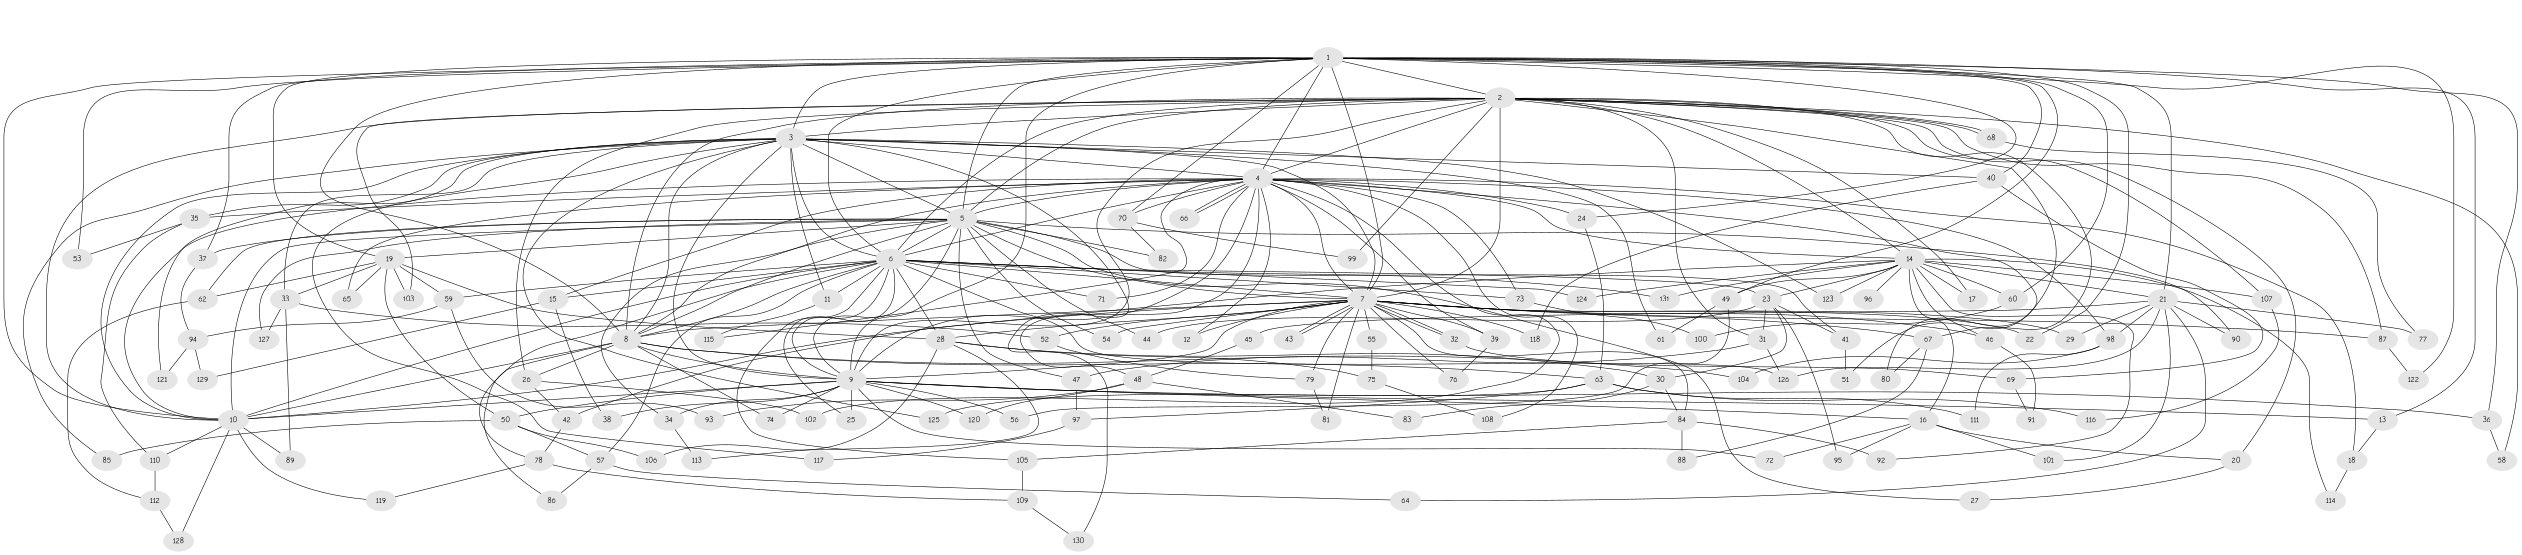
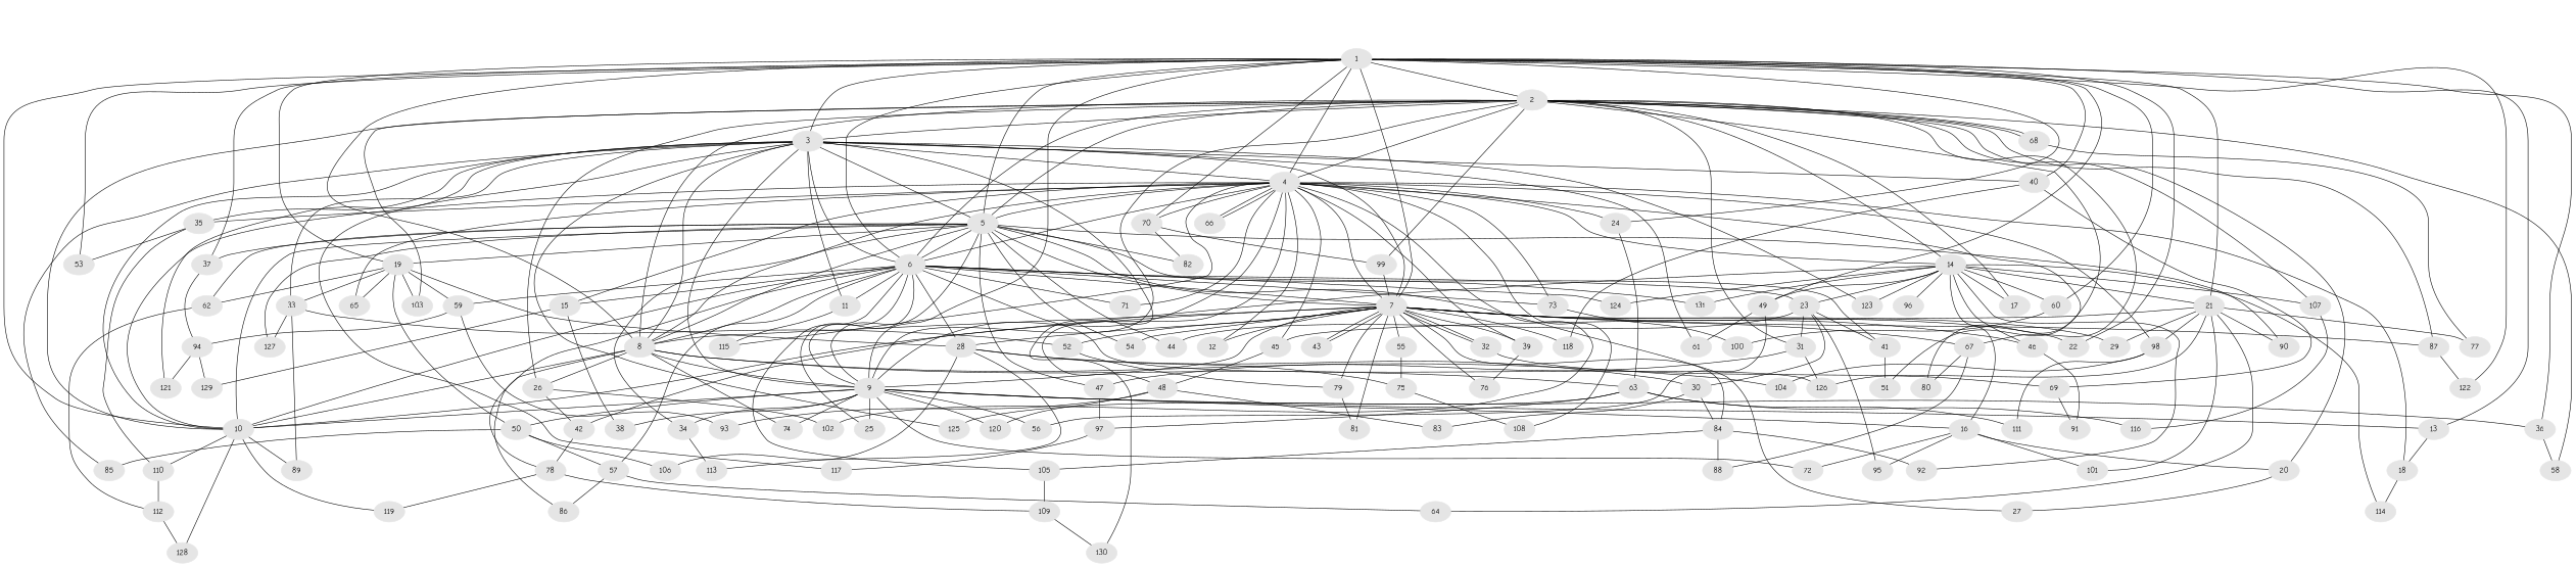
  graph {
    fontname="Comic Neue"
    node [color=gray90 fontname="Comic Neue" style=filled]
    edge [fontname="Comic Neue"]
    1
    2
    3
    4
    5
    6
    7
    8
    9
    10
    13
    19
    21
    22
    24
    36
    37
    40
    49
    53
    60
    70
    122
    14
    17
    20
    26
    31
    51
    58
    67
    68
    87
    99
    103
    107
    11
    33
    35
    61
    85
    117
    121
    123
    125
    130
    12
    15
    18
    39
    45
    48
    65
    66
    71
    73
    80
    98
    102
    108
    115
    27
    34
    41
    44
    47
    54
    62
    82
    90
    127
    23
    25
    28
    57
    59
    78
    105
    124
    126
    131
    29
    32
    43
    46
    52
    55
    76
    79
    81
    84
    118
    63
    74
    86
    104
    16
    38
    50
    56
    72
    120
    89
    110
    119
    128
    101
    64
    77
    94
    69
    100
    42
    92
    96
    114
    88
    116
    129
    83
    93
    111
    113
    97
    112
    95
    30
    75
    106
    109
    91
    1 -- 2
    1 -- 3
    1 -- 4
    1 -- 5
    1 -- 6
    1 -- 7
    1 -- 8
    1 -- 9
    1 -- 10
    1 -- 13
    1 -- 19
    1 -- 21
    1 -- 22
    1 -- 24
    1 -- 36
    1 -- 37
    1 -- 40
    1 -- 49
    1 -- 53
    1 -- 60
    1 -- 70
    1 -- 122
    2 -- 3
    2 -- 4
    2 -- 5
    2 -- 6
-   2 -- 7
+   99 -- 7
    2 -- 8
    2 -- 9
    2 -- 10
    2 -- 14
    2 -- 17
    2 -- 20
    2 -- 26
    2 -- 31
    2 -- 51
    2 -- 58
    2 -- 67
    2 -- 68
    2 -- 68
    2 -- 87
    2 -- 99
    2 -- 103
    2 -- 107
    3 -- 4
    3 -- 5
    3 -- 6
    3 -- 7
    3 -- 8
    3 -- 9
    3 -- 10
    3 -- 40
    3 -- 11
    3 -- 33
    3 -- 35
    3 -- 61
    3 -- 85
    3 -- 117
    3 -- 121
    3 -- 123
    3 -- 125
    3 -- 130
    4 -- 5
    4 -- 6
    4 -- 7
    4 -- 8
    4 -- 9
    4 -- 10
    4 -- 24
    4 -- 70
    4 -- 14
    4 -- 35
    4 -- 12
    4 -- 15
    4 -- 18
    4 -- 39
+   4 -- 45
    4 -- 48
    4 -- 65
    4 -- 66
    4 -- 66
    4 -- 71
    4 -- 73
    4 -- 80
    4 -- 98
    4 -- 102
    4 -- 108
    4 -- 115
    5 -- 6
    5 -- 7
    5 -- 8
    5 -- 9
    5 -- 10
    5 -- 19
    5 -- 37
    5 -- 27
    5 -- 34
    5 -- 41
    5 -- 44
    5 -- 47
    5 -- 54
    5 -- 62
    5 -- 82
    5 -- 90
    5 -- 127
    6 -- 7
    6 -- 8
    6 -- 9
    6 -- 10
    6 -- 11
    6 -- 15
    6 -- 71
    6 -- 73
    6 -- 23
    6 -- 25
    6 -- 28
    6 -- 57
    6 -- 59
    6 -- 78
    6 -- 105
    6 -- 124
    6 -- 126
    6 -- 131
    7 -- 8
    7 -- 9
    7 -- 10
    7 -- 22
    7 -- 67
    7 -- 87
    7 -- 12
    7 -- 39
    7 -- 54
    7 -- 28
    7 -- 29
    7 -- 32
    7 -- 32
    7 -- 43
    7 -- 43
    7 -- 46
    7 -- 52
    7 -- 55
    7 -- 76
    7 -- 79
    7 -- 81
    7 -- 84
    7 -- 118
    8 -- 9
    8 -- 10
    8 -- 26
    8 -- 63
    8 -- 74
    8 -- 86
    8 -- 104
    9 -- 10
    9 -- 13
    9 -- 36
    9 -- 34
    9 -- 25
    9 -- 74
    9 -- 16
    9 -- 38
    9 -- 50
    9 -- 56
    9 -- 72
    9 -- 120
    10 -- 89
    10 -- 110
    10 -- 119
    10 -- 128
    13 -- 18
    19 -- 103
    19 -- 33
    19 -- 65
    19 -- 62
    19 -- 28
    19 -- 59
    19 -- 50
    21 -- 45
    21 -- 98
    21 -- 90
    21 -- 126
    21 -- 29
    21 -- 101
    21 -- 64
    21 -- 77
    24 -- 63
    36 -- 58
    37 -- 94
    40 -- 118
    40 -- 69
    49 -- 61
    49 -- 56
    60 -- 100
    70 -- 99
    70 -- 82
    14 -- 21
    14 -- 49
    14 -- 60
    14 -- 17
    14 -- 107
    14 -- 123
    14 -- 23
    14 -- 124
    14 -- 131
    14 -- 46
    14 -- 16
    14 -- 42
    14 -- 92
    14 -- 96
    14 -- 114
    20 -- 27
    26 -- 102
    26 -- 42
    31 -- 47
    31 -- 126
    67 -- 80
    67 -- 88
    68 -- 77
    87 -- 122
    107 -- 116
    11 -- 115
    33 -- 127
    33 -- 52
    33 -- 89
    35 -- 53
    35 -- 110
    15 -- 38
    15 -- 129
    18 -- 114
    39 -- 76
    45 -- 48
    48 -- 120
    48 -- 83
    48 -- 93
    73 -- 100
    98 -- 104
    98 -- 111
    34 -- 113
    41 -- 51
    47 -- 97
    62 -- 112
    23 -- 31
    23 -- 41
    23 -- 44
    23 -- 95
    23 -- 30
    28 -- 113
    28 -- 30
    28 -- 75
    28 -- 106
    57 -- 86
    57 -- 64
    59 -- 94
    59 -- 93
    78 -- 119
    78 -- 109
    105 -- 109
    32 -- 69
    46 -- 91
    52 -- 79
    55 -- 75
    79 -- 81
    84 -- 105
    84 -- 92
    84 -- 88
    63 -- 125
    63 -- 116
    63 -- 111
    63 -- 97
    16 -- 20
    16 -- 72
    16 -- 101
    16 -- 95
    50 -- 85
    50 -- 57
    50 -- 106
    110 -- 112
    94 -- 121
    94 -- 129
    69 -- 91
    42 -- 78
    97 -- 117
    112 -- 128
    30 -- 84
    30 -- 83
    75 -- 108
    109 -- 130
  }
